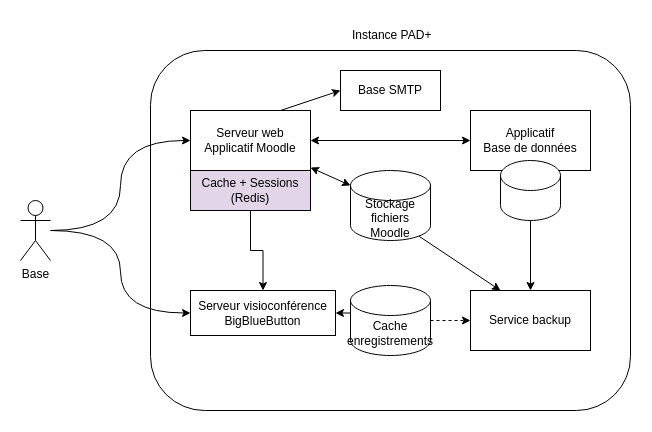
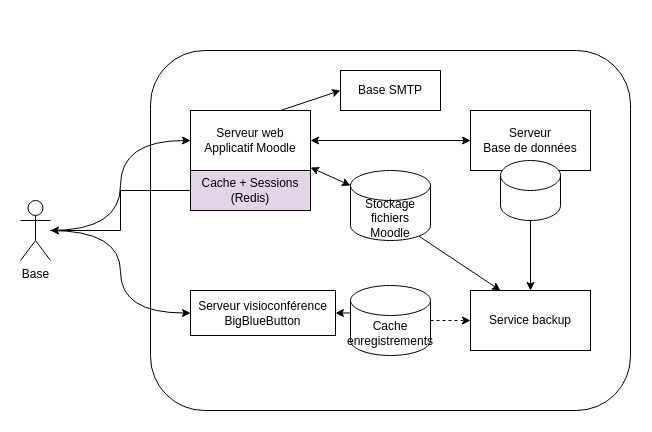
  <mxCell id="0" />
  <mxCell id="1" parent="0" />
  <mxCell id="2" value="" style="rounded=1;whiteSpace=wrap;html=1;strokeColor=#000000;" vertex="1" parent="1"><mxGeometry x="150" y="50" width="480" height="360" as="geometry" /></mxCell>
  <mxCell id="3" value="" style="edgeStyle=orthogonalEdgeStyle;rounded=0;orthogonalLoop=1;jettySize=auto;html=1;startArrow=classic;startFill=1;" edge="1" parent="1" source="16" target="14"><mxGeometry relative="1" as="geometry" /></mxCell>
  <mxCell id="4" style="rounded=0;orthogonalLoop=1;jettySize=auto;html=1;entryX=0;entryY=0;entryDx=0;entryDy=15;entryPerimeter=0;startArrow=classic;startFill=1;" edge="1" parent="1" source="16" target="6"><mxGeometry relative="1" as="geometry" /></mxCell>
  <mxCell id="5" style="rounded=0;orthogonalLoop=1;jettySize=auto;html=1;exitX=0.855;exitY=1;exitDx=0;exitDy=-4.35;exitPerimeter=0;entryX=0.25;entryY=0;entryDx=0;entryDy=0;" edge="1" parent="1" source="6" target="11"><mxGeometry relative="1" as="geometry" /></mxCell>
  <mxCell id="6" value="&lt;div&gt;Stockage&lt;/div&gt;&lt;div&gt;fichiers Moodle&lt;br&gt;&lt;/div&gt;" style="shape=cylinder3;whiteSpace=wrap;html=1;boundedLbl=1;backgroundOutline=1;size=15;" vertex="1" parent="1"><mxGeometry x="350" y="170" width="80" height="70" as="geometry" /></mxCell>
  <mxCell id="7" value="" style="edgeStyle=orthogonalEdgeStyle;rounded=0;orthogonalLoop=1;jettySize=auto;html=1;entryX=0;entryY=0.5;entryDx=0;entryDy=0;entryPerimeter=0;startArrow=classic;startFill=1;" edge="1" parent="1" source="8" target="18"><mxGeometry relative="1" as="geometry"><mxPoint x="390" y="320" as="targetPoint" /></mxGeometry></mxCell>
  <mxCell id="8" value="&lt;div&gt;Serveur visioconférence&lt;br&gt;&lt;/div&gt;&lt;div&gt;BigBlueButton&lt;/div&gt;" style="whiteSpace=wrap;html=1;rounded=0;" vertex="1" parent="1"><mxGeometry x="190" y="290" width="145" height="45" as="geometry" /></mxCell>
- <mxCell id="9" value="" style="edgeStyle=orthogonalEdgeStyle;rounded=0;orthogonalLoop=1;jettySize=auto;html=1;" edge="1" parent="1" source="17" target="8"><mxGeometry relative="1" as="geometry" /></mxCell>
+ <mxCell id="9" value="" style="edgeStyle=orthogonalEdgeStyle;rounded=0;orthogonalLoop=1;jettySize=auto;html=1;" edge="1" parent="1" source="17" target="21"><mxGeometry relative="1" as="geometry" /></mxCell>
  <mxCell id="10" style="edgeStyle=none;rounded=0;orthogonalLoop=1;jettySize=auto;html=1;exitX=1;exitY=0.5;exitDx=0;exitDy=0;exitPerimeter=0;entryX=0;entryY=0.5;entryDx=0;entryDy=0;dashed=1;" edge="1" parent="1" source="18" target="11"><mxGeometry relative="1" as="geometry" /></mxCell>
  <mxCell id="11" value="Service backup" style="rounded=0;whiteSpace=wrap;html=1;" vertex="1" parent="1"><mxGeometry x="470" y="290" width="120" height="60" as="geometry" /></mxCell>
  <mxCell id="12" style="edgeStyle=orthogonalEdgeStyle;rounded=0;orthogonalLoop=1;jettySize=auto;html=1;" edge="1" parent="1" source="15" target="11"><mxGeometry relative="1" as="geometry" /></mxCell>
  <mxCell id="13" value="" style="group" vertex="1" connectable="0" parent="1"><mxGeometry x="470" y="110" width="120" height="110" as="geometry" /></mxCell>
- <mxCell id="14" value="&lt;div&gt;Applicatif&lt;/div&gt;&lt;div&gt;Base de données&lt;br&gt;&lt;/div&gt;" style="whiteSpace=wrap;html=1;rounded=0;" vertex="1" parent="13"><mxGeometry width="120" height="60" as="geometry" /></mxCell>
+ <mxCell id="14" value="&lt;div&gt;Serveur&lt;/div&gt;&lt;div&gt;Base de données&lt;br&gt;&lt;/div&gt;" style="whiteSpace=wrap;html=1;rounded=0;" vertex="1" parent="13"><mxGeometry width="120" height="60" as="geometry" /></mxCell>
  <mxCell id="15" value="" style="shape=cylinder3;whiteSpace=wrap;html=1;boundedLbl=1;backgroundOutline=1;size=15;" vertex="1" parent="13"><mxGeometry x="30" y="50" width="60" height="60" as="geometry" /></mxCell>
  <mxCell id="16" value="&lt;div&gt;Serveur web&lt;/div&gt;&lt;div&gt;Applicatif Moodle&lt;br&gt;&lt;/div&gt;" style="rounded=0;whiteSpace=wrap;html=1;" vertex="1" parent="1"><mxGeometry x="190" y="110" width="120" height="60" as="geometry" /></mxCell>
  <mxCell id="17" value="&lt;div&gt;Cache + Sessions&lt;/div&gt;&lt;div&gt;(Redis)&lt;br&gt;&lt;/div&gt;" style="rounded=0;whiteSpace=wrap;html=1;fillColor=#e1d5e7;" vertex="1" parent="1"><mxGeometry x="190" y="170" width="120" height="40" as="geometry" /></mxCell>
  <mxCell id="18" value="&lt;div&gt;Cache&lt;/div&gt;&lt;div&gt;enregistrements&lt;/div&gt;" style="shape=cylinder3;whiteSpace=wrap;html=1;boundedLbl=1;backgroundOutline=1;size=15;" vertex="1" parent="1"><mxGeometry x="350" y="285" width="80" height="70" as="geometry" /></mxCell>
  <mxCell id="19" style="edgeStyle=orthogonalEdgeStyle;curved=1;rounded=0;orthogonalLoop=1;jettySize=auto;html=1;entryX=0;entryY=0.5;entryDx=0;entryDy=0;fontColor=#000000;startArrow=none;startFill=0;" edge="1" parent="1" source="21" target="16"><mxGeometry relative="1" as="geometry" /></mxCell>
  <mxCell id="20" style="edgeStyle=orthogonalEdgeStyle;curved=1;rounded=0;orthogonalLoop=1;jettySize=auto;html=1;fontColor=#000000;startArrow=none;startFill=0;entryX=0;entryY=0.5;entryDx=0;entryDy=0;" edge="1" parent="1" source="21" target="8"><mxGeometry relative="1" as="geometry" /></mxCell>
  <mxCell id="21" value="Base" style="shape=umlActor;verticalLabelPosition=bottom;verticalAlign=top;html=1;outlineConnect=0;fontColor=#000000;fillColor=default;" vertex="1" parent="1"><mxGeometry x="20" y="200" width="30" height="60" as="geometry" /></mxCell>
- <mxCell id="22" value="&amp;nbsp;Instance PAD+" style="text;html=1;strokeColor=none;fillColor=none;align=center;verticalAlign=middle;whiteSpace=wrap;rounded=0;dashed=1;fontColor=#000000;" vertex="1" parent="1"><mxGeometry x="345" y="20" width="90" height="30" as="geometry" /></mxCell>
  <mxCell id="23" value="Base SMTP" style="rounded=0;whiteSpace=wrap;html=1;" vertex="1" parent="1"><mxGeometry x="340" y="70" width="100" height="40" as="geometry" /></mxCell>
  <mxCell id="24" value="" style="endArrow=classic;startArrow=none;html=1;rounded=0;entryX=0;entryY=0.5;entryDx=0;entryDy=0;exitX=0.75;exitY=0;exitDx=0;exitDy=0;startFill=0;" edge="1" parent="1" source="16" target="23"><mxGeometry width="50" height="50" relative="1" as="geometry"><mxPoint x="320" y="200" as="sourcePoint" /><mxPoint x="370" y="150" as="targetPoint" /></mxGeometry></mxCell>
